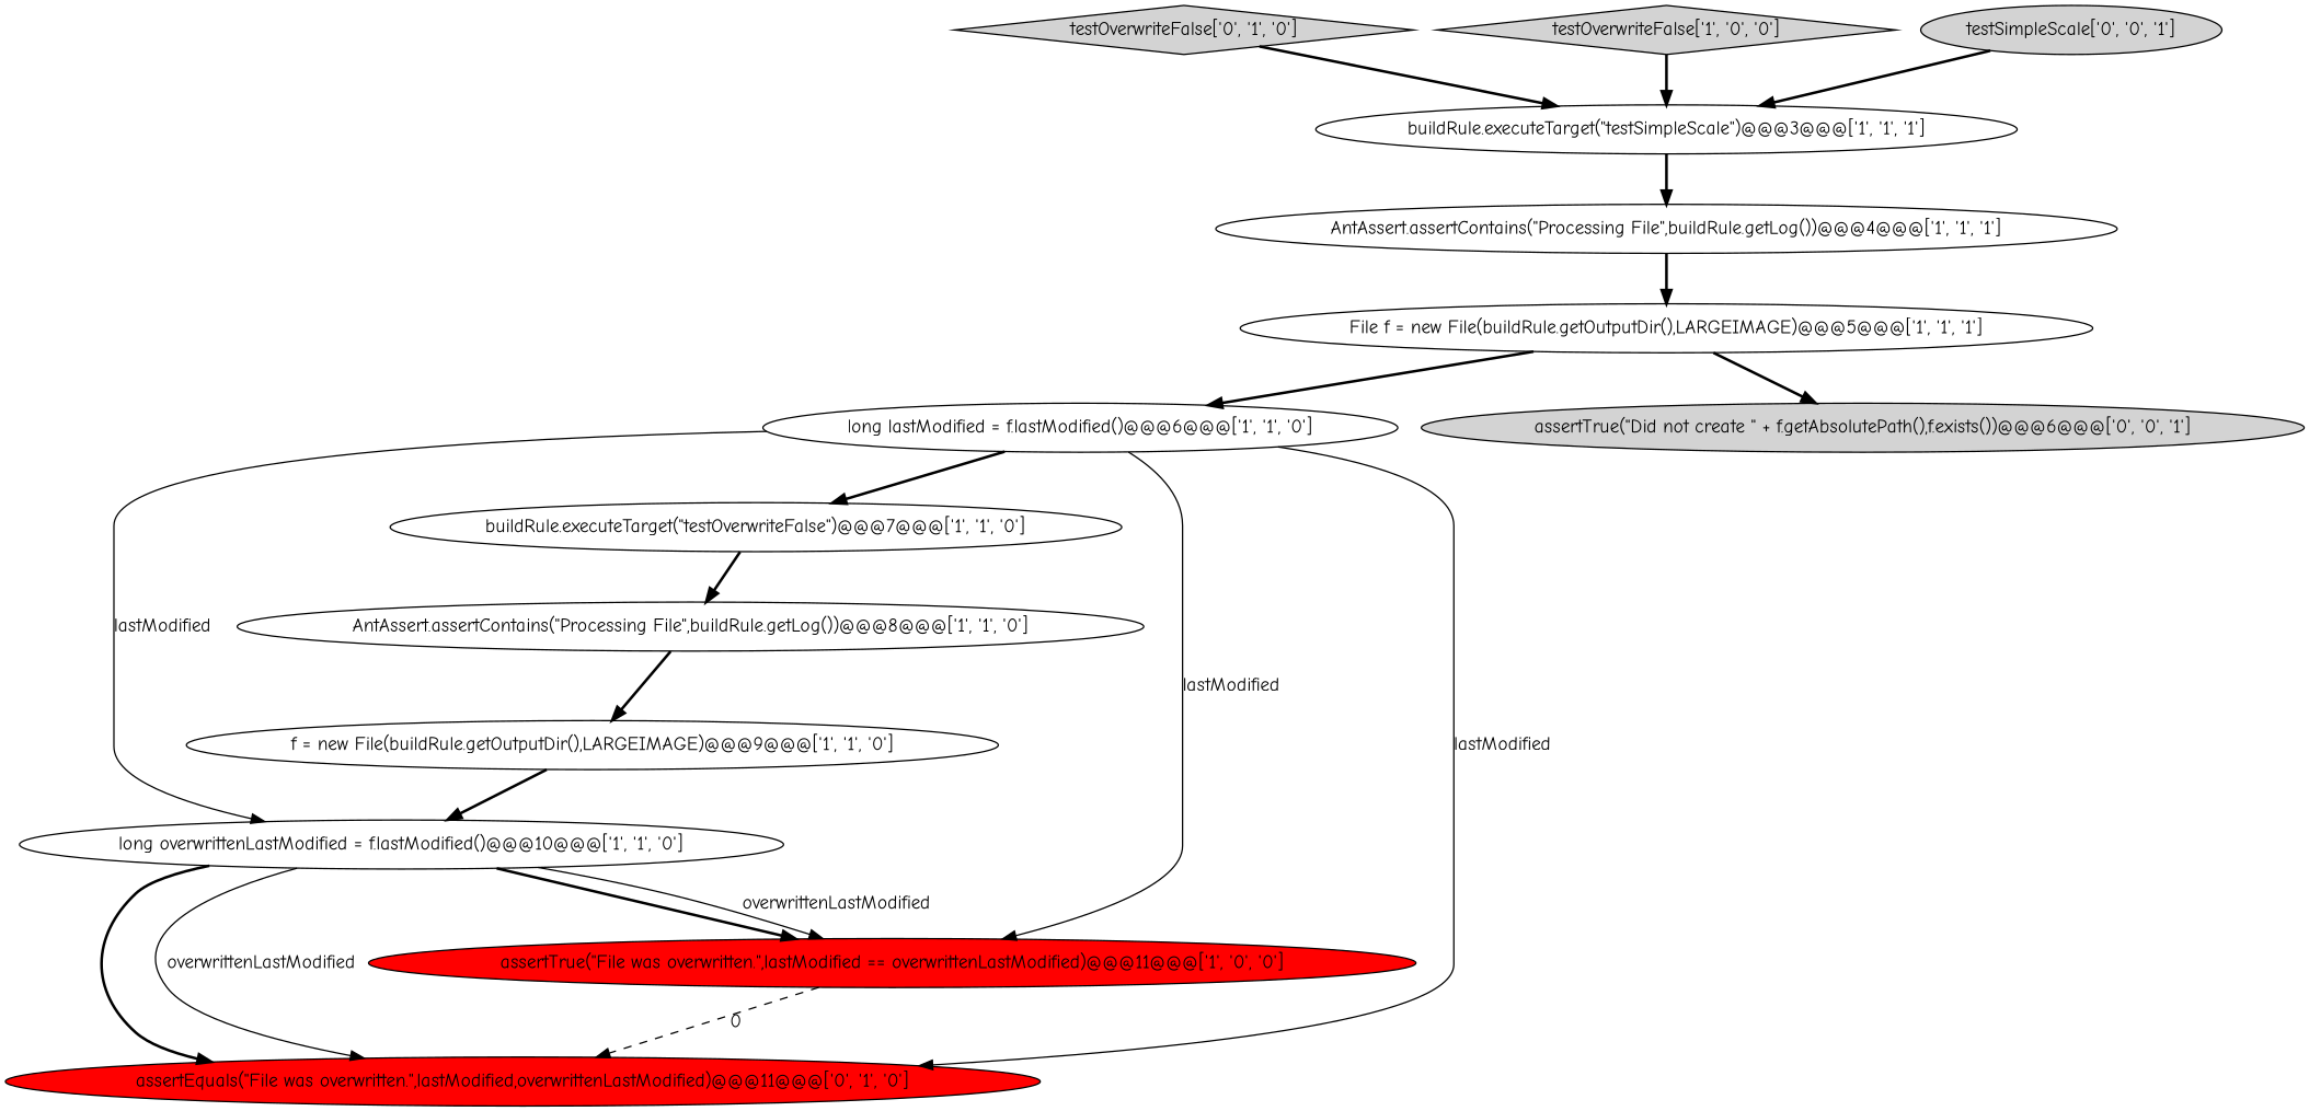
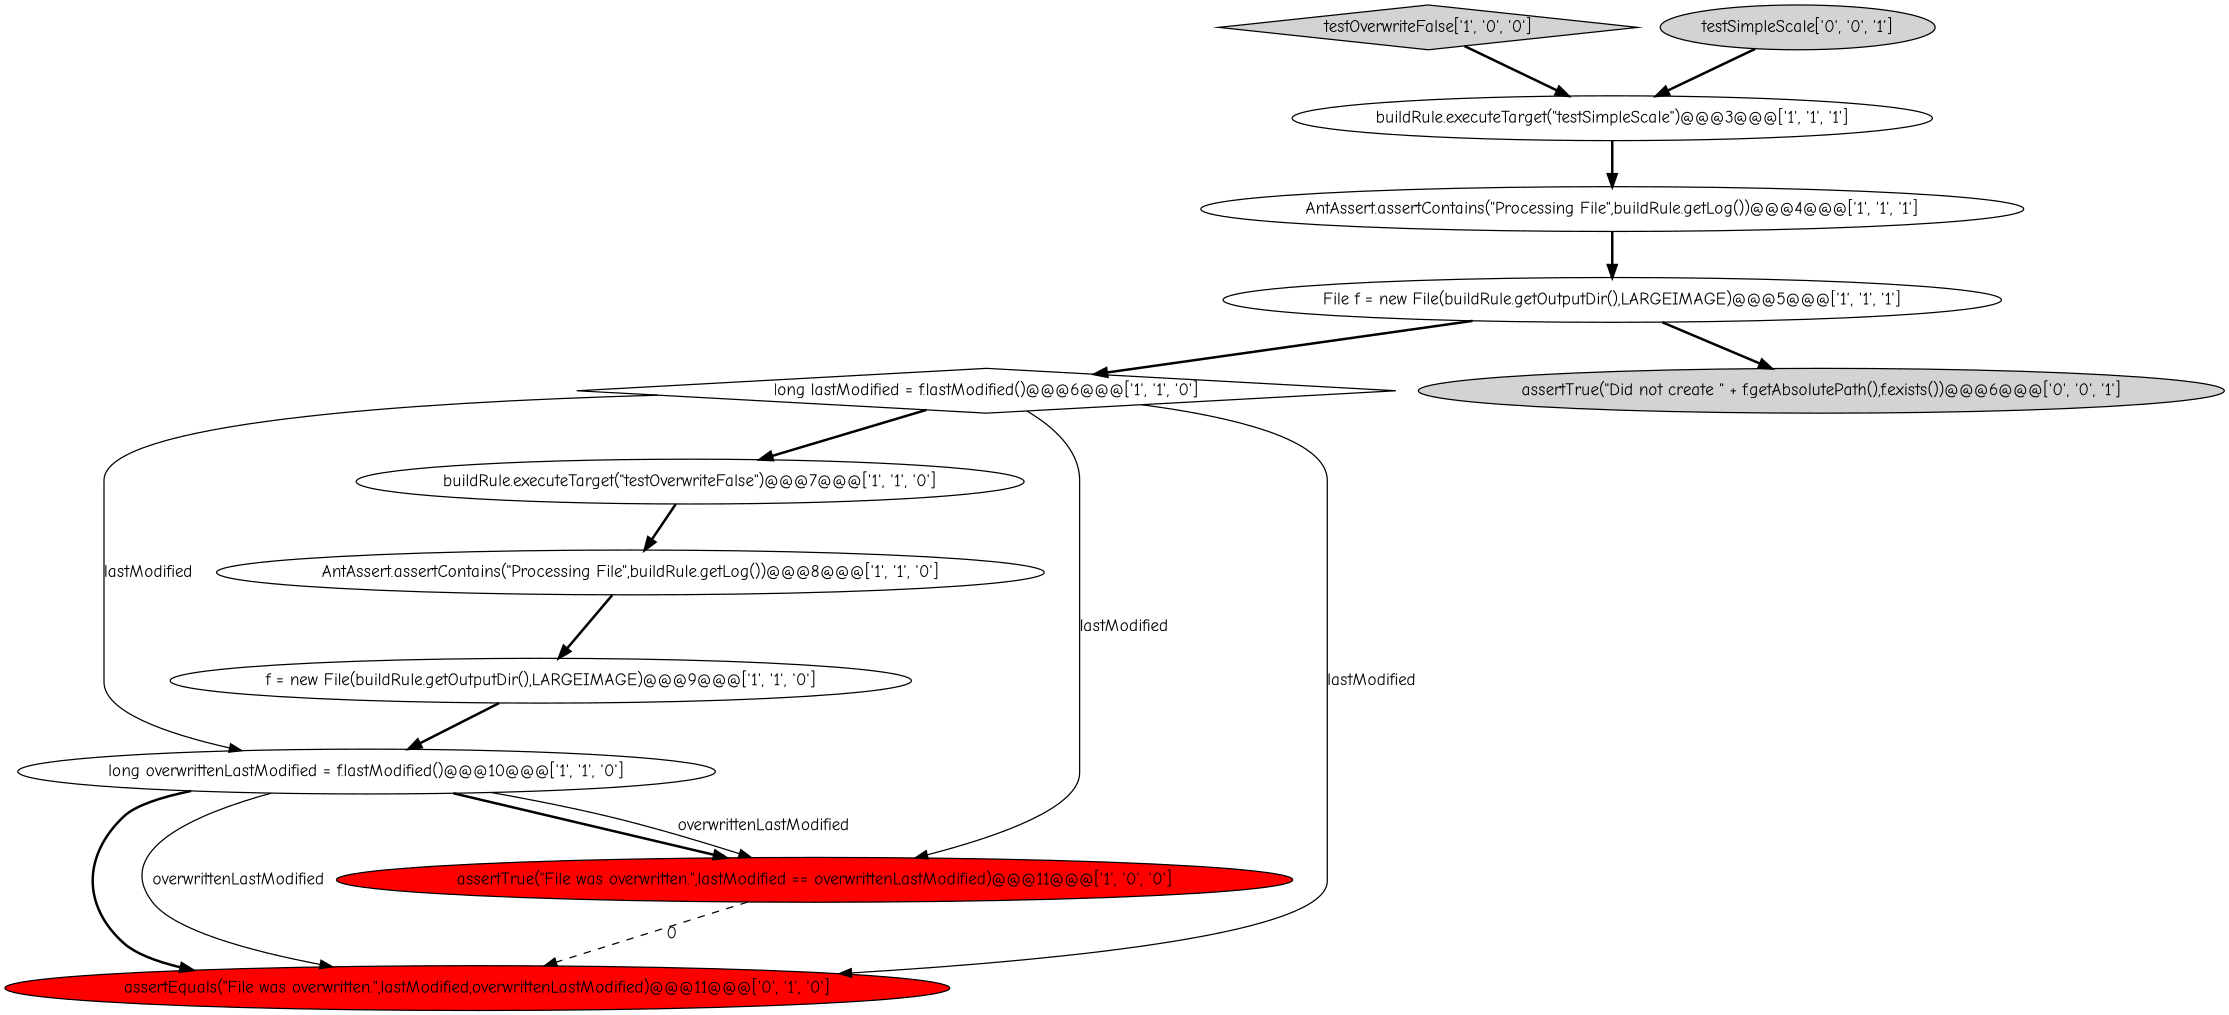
  digraph {
    fontname="Comic Neue"
    node [fillcolor=white fontname="Comic Neue" shape=ellipse style=filled]
    edge [fontname="Comic Neue" style=bold]
-   n1 [fillcolor=lightgray label="testOverwriteFalse['0', '1', '0']" shape=diamond]
    n2 [label="buildRule.executeTarget(\"testSimpleScale\")@@@3@@@['1', '1', '1']"]
    n3 [label="AntAssert.assertContains(\"Processing File\",buildRule.getLog())@@@4@@@['1', '1', '1']"]
    n4 [label="File f = new File(buildRule.getOutputDir(),LARGEIMAGE)@@@5@@@['1', '1', '1']"]
    n5 [label="AntAssert.assertContains(\"Processing File\",buildRule.getLog())@@@8@@@['1', '1', '0']"]
    n6 [label="f = new File(buildRule.getOutputDir(),LARGEIMAGE)@@@9@@@['1', '1', '0']"]
    n7 [label="long overwrittenLastModified = f.lastModified()@@@10@@@['1', '1', '0']"]
-   n8 [label="long lastModified = f.lastModified()@@@6@@@['1', '1', '0']"]
+   n8 [label="long lastModified = f.lastModified()@@@6@@@['1', '1', '0']" shape=diamond]
    n9 [fillcolor=lightgray label="assertTrue(\"Did not create \" + f.getAbsolutePath(),f.exists())@@@6@@@['0', '0', '1']"]
    n10 [fillcolor=red label="assertTrue(\"File was overwritten.\",lastModified == overwrittenLastModified)@@@11@@@['1', '0', '0']"]
    n11 [fillcolor=red label="assertEquals(\"File was overwritten.\",lastModified,overwrittenLastModified)@@@11@@@['0', '1', '0']"]
    n12 [fillcolor=lightgray label="testOverwriteFalse['1', '0', '0']" shape=diamond]
    n13 [label="buildRule.executeTarget(\"testOverwriteFalse\")@@@7@@@['1', '1', '0']"]
    n14 [fillcolor=lightgray label="testSimpleScale['0', '0', '1']"]
-   n1 -> n2
    n2 -> n3
    n3 -> n4
    n4 -> n8
    n4 -> n9
    n5 -> n6
    n6 -> n7
    n7 -> n10
    n7 -> n10 [label=overwrittenLastModified style=solid]
    n7 -> n11
    n7 -> n11 [label=overwrittenLastModified style=solid]
    n8 -> n7 [label=lastModified style=solid]
    n8 -> n10 [label=lastModified style=solid]
    n8 -> n11 [label=lastModified style=solid]
    n8 -> n13
    n10 -> n11 [label=0 style=dashed]
    n12 -> n2
    n13 -> n5
    n14 -> n2
  }
